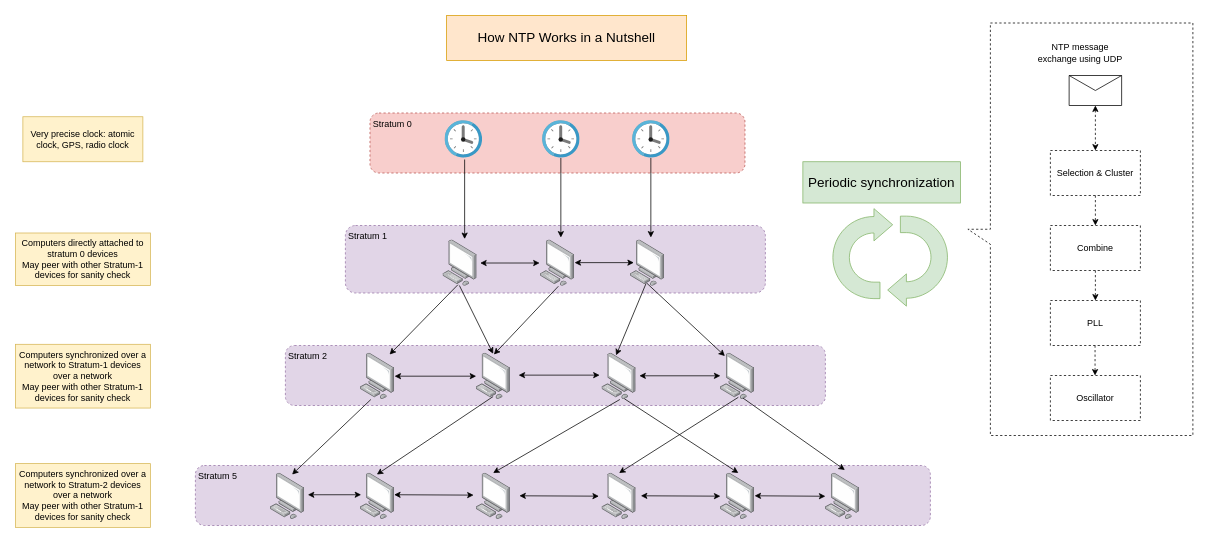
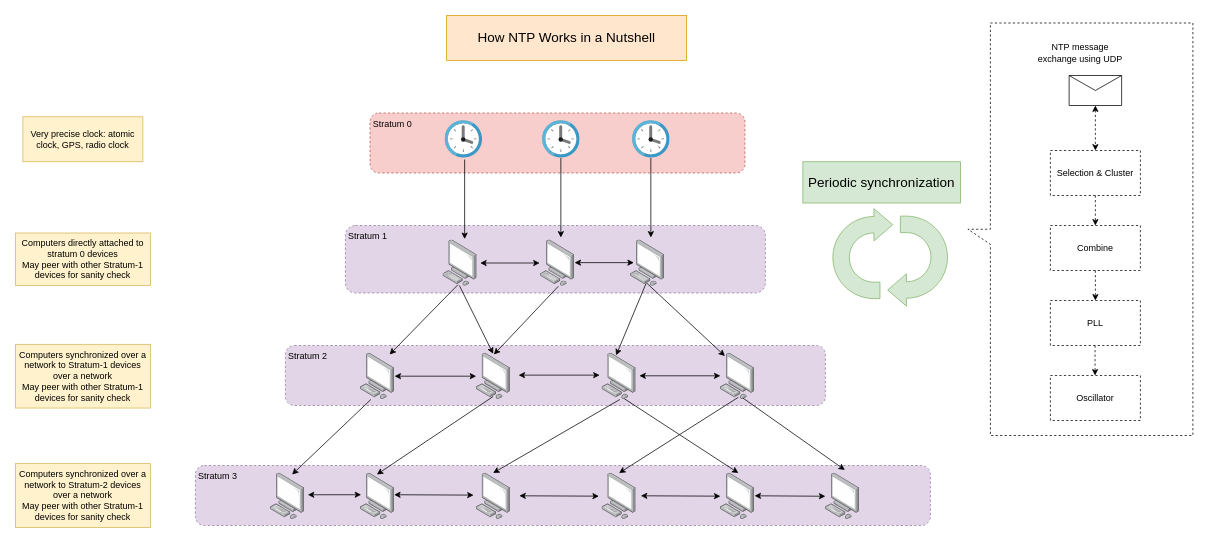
  <mxCell id="0" />
  <mxCell id="1" parent="0" />
  <mxCell id="2" value="" style="shape=callout;whiteSpace=wrap;html=1;perimeter=calloutPerimeter;direction=south;dashed=1;" vertex="1" parent="1"><mxGeometry x="1290" y="30" width="300" height="550" as="geometry" /></mxCell>
  <mxCell id="3" value="" style="rounded=1;whiteSpace=wrap;html=1;dashed=1;fillColor=#e1d5e7;strokeColor=#9673a6;" vertex="1" parent="1"><mxGeometry x="460" y="300" width="560" height="90" as="geometry" /></mxCell>
  <mxCell id="4" value="" style="rounded=1;whiteSpace=wrap;html=1;dashed=1;fillColor=#e1d5e7;strokeColor=#9673a6;" vertex="1" parent="1"><mxGeometry x="260" y="620" width="980" height="80" as="geometry" /></mxCell>
  <mxCell id="5" value="" style="rounded=1;whiteSpace=wrap;html=1;dashed=1;fillColor=#e1d5e7;strokeColor=#9673a6;" vertex="1" parent="1"><mxGeometry x="380" y="460" width="720" height="80" as="geometry" /></mxCell>
  <mxCell id="6" value="" style="rounded=1;whiteSpace=wrap;html=1;dashed=1;fillColor=#f8cecc;strokeColor=#b85450;" vertex="1" parent="1"><mxGeometry x="492.8" y="150" width="500" height="80" as="geometry" /></mxCell>
  <mxCell id="7" value="" style="image;sketch=0;aspect=fixed;html=1;points=[];align=center;fontSize=12;image=img/lib/mscae/Clock.svg;" vertex="1" parent="1"><mxGeometry x="592.8" y="160" width="50" height="50" as="geometry" /></mxCell>
  <mxCell id="8" value="" style="image;sketch=0;aspect=fixed;html=1;points=[];align=center;fontSize=12;image=img/lib/mscae/Clock.svg;" vertex="1" parent="1"><mxGeometry x="722.8" y="160" width="50" height="50" as="geometry" /></mxCell>
  <mxCell id="9" value="" style="image;sketch=0;aspect=fixed;html=1;points=[];align=center;fontSize=12;image=img/lib/mscae/Clock.svg;" vertex="1" parent="1"><mxGeometry x="842.8" y="160" width="50" height="50" as="geometry" /></mxCell>
  <mxCell id="10" value="" style="image;points=[];aspect=fixed;html=1;align=center;shadow=0;dashed=0;image=img/lib/allied_telesis/computer_and_terminals/Personal_Computer.svg;" vertex="1" parent="1"><mxGeometry x="480" y="470" width="45.6" height="61.8" as="geometry" /></mxCell>
  <mxCell id="11" value="" style="image;points=[];aspect=fixed;html=1;align=center;shadow=0;dashed=0;image=img/lib/allied_telesis/computer_and_terminals/Personal_Computer.svg;" vertex="1" parent="1"><mxGeometry x="634.4" y="470" width="45.6" height="61.8" as="geometry" /></mxCell>
  <mxCell id="12" value="" style="image;points=[];aspect=fixed;html=1;align=center;shadow=0;dashed=0;image=img/lib/allied_telesis/computer_and_terminals/Personal_Computer.svg;" vertex="1" parent="1"><mxGeometry x="802" y="470" width="45.6" height="61.8" as="geometry" /></mxCell>
  <mxCell id="13" value="" style="image;points=[];aspect=fixed;html=1;align=center;shadow=0;dashed=0;image=img/lib/allied_telesis/computer_and_terminals/Personal_Computer.svg;" vertex="1" parent="1"><mxGeometry x="960" y="470" width="45.6" height="61.8" as="geometry" /></mxCell>
  <mxCell id="14" value="" style="image;points=[];aspect=fixed;html=1;align=center;shadow=0;dashed=0;image=img/lib/allied_telesis/computer_and_terminals/Personal_Computer.svg;" vertex="1" parent="1"><mxGeometry x="480" y="630" width="45.6" height="61.8" as="geometry" /></mxCell>
  <mxCell id="15" value="" style="image;points=[];aspect=fixed;html=1;align=center;shadow=0;dashed=0;image=img/lib/allied_telesis/computer_and_terminals/Personal_Computer.svg;" vertex="1" parent="1"><mxGeometry x="634.4" y="630" width="45.6" height="61.8" as="geometry" /></mxCell>
  <mxCell id="16" value="" style="image;points=[];aspect=fixed;html=1;align=center;shadow=0;dashed=0;image=img/lib/allied_telesis/computer_and_terminals/Personal_Computer.svg;" vertex="1" parent="1"><mxGeometry x="802" y="630" width="45.6" height="61.8" as="geometry" /></mxCell>
  <mxCell id="17" value="" style="image;points=[];aspect=fixed;html=1;align=center;shadow=0;dashed=0;image=img/lib/allied_telesis/computer_and_terminals/Personal_Computer.svg;" vertex="1" parent="1"><mxGeometry x="960" y="630" width="45.6" height="61.8" as="geometry" /></mxCell>
  <mxCell id="18" value="" style="image;points=[];aspect=fixed;html=1;align=center;shadow=0;dashed=0;image=img/lib/allied_telesis/computer_and_terminals/Personal_Computer.svg;" vertex="1" parent="1"><mxGeometry x="1100" y="630" width="45.6" height="61.8" as="geometry" /></mxCell>
  <mxCell id="19" value="" style="image;points=[];aspect=fixed;html=1;align=center;shadow=0;dashed=0;image=img/lib/allied_telesis/computer_and_terminals/Personal_Computer.svg;" vertex="1" parent="1"><mxGeometry x="360" y="630" width="45.6" height="61.8" as="geometry" /></mxCell>
  <mxCell id="20" value="" style="endArrow=classic;html=1;rounded=0;entryX=0.855;entryY=0.032;entryDx=0;entryDy=0;entryPerimeter=0;exitX=0.439;exitY=0.969;exitDx=0;exitDy=0;exitPerimeter=0;" edge="1" parent="1" source="43" target="10"><mxGeometry width="50" height="50" relative="1" as="geometry"><mxPoint x="560" y="340" as="sourcePoint" /><mxPoint x="930" y="450" as="targetPoint" /></mxGeometry></mxCell>
  <mxCell id="21" value="" style="endArrow=classic;html=1;rounded=0;entryX=0.518;entryY=0.032;entryDx=0;entryDy=0;entryPerimeter=0;exitX=0.526;exitY=1.002;exitDx=0;exitDy=0;exitPerimeter=0;" edge="1" parent="1" source="44" target="11"><mxGeometry width="50" height="50" relative="1" as="geometry"><mxPoint x="700" y="330" as="sourcePoint" /><mxPoint x="744.5" y="457" as="targetPoint" /></mxGeometry></mxCell>
  <mxCell id="22" value="" style="endArrow=classic;html=1;rounded=0;entryX=0.132;entryY=0.065;entryDx=0;entryDy=0;entryPerimeter=0;exitX=0.482;exitY=0.937;exitDx=0;exitDy=0;exitPerimeter=0;" edge="1" parent="1" source="45" target="13"><mxGeometry width="50" height="50" relative="1" as="geometry"><mxPoint x="865" y="330" as="sourcePoint" /><mxPoint x="864.5" y="460" as="targetPoint" /></mxGeometry></mxCell>
  <mxCell id="23" value="" style="endArrow=classic;startArrow=classic;html=1;rounded=0;" edge="1" parent="1" source="10" target="11"><mxGeometry width="50" height="50" relative="1" as="geometry"><mxPoint x="880" y="500" as="sourcePoint" /><mxPoint x="930" y="450" as="targetPoint" /></mxGeometry></mxCell>
  <mxCell id="24" value="" style="endArrow=classic;startArrow=classic;html=1;rounded=0;" edge="1" parent="1"><mxGeometry width="50" height="50" relative="1" as="geometry"><mxPoint x="691" y="499.5" as="sourcePoint" /><mxPoint x="799" y="499.5" as="targetPoint" /></mxGeometry></mxCell>
  <mxCell id="25" value="" style="endArrow=classic;startArrow=classic;html=1;rounded=0;" edge="1" parent="1"><mxGeometry width="50" height="50" relative="1" as="geometry"><mxPoint x="852" y="500.4" as="sourcePoint" /><mxPoint x="960" y="500.4" as="targetPoint" /></mxGeometry></mxCell>
  <mxCell id="26" value="" style="endArrow=classic;html=1;rounded=0;exitX=0.307;exitY=1.003;exitDx=0;exitDy=0;exitPerimeter=0;entryX=0.636;entryY=0.032;entryDx=0;entryDy=0;entryPerimeter=0;" edge="1" parent="1" source="10" target="19"><mxGeometry width="50" height="50" relative="1" as="geometry"><mxPoint x="880" y="500" as="sourcePoint" /><mxPoint x="930" y="450" as="targetPoint" /></mxGeometry></mxCell>
  <mxCell id="27" value="" style="endArrow=classic;html=1;rounded=0;entryX=0.417;entryY=0.049;entryDx=0;entryDy=0;entryPerimeter=0;exitX=0.461;exitY=0.937;exitDx=0;exitDy=0;exitPerimeter=0;" edge="1" parent="1" source="45" target="12"><mxGeometry width="50" height="50" relative="1" as="geometry"><mxPoint x="850" y="330" as="sourcePoint" /><mxPoint x="930" y="450" as="targetPoint" /></mxGeometry></mxCell>
  <mxCell id="28" value="" style="endArrow=classic;html=1;rounded=0;entryX=0.496;entryY=0.016;entryDx=0;entryDy=0;entryPerimeter=0;exitX=0.482;exitY=0.985;exitDx=0;exitDy=0;exitPerimeter=0;" edge="1" parent="1" source="43" target="11"><mxGeometry width="50" height="50" relative="1" as="geometry"><mxPoint x="570" y="380" as="sourcePoint" /><mxPoint x="930" y="450" as="targetPoint" /></mxGeometry></mxCell>
  <mxCell id="29" value="" style="endArrow=classic;startArrow=classic;html=1;rounded=0;entryX=0.022;entryY=0.469;entryDx=0;entryDy=0;entryPerimeter=0;" edge="1" parent="1" target="14"><mxGeometry width="50" height="50" relative="1" as="geometry"><mxPoint x="410" y="659" as="sourcePoint" /><mxPoint x="930" y="450" as="targetPoint" /></mxGeometry></mxCell>
  <mxCell id="30" value="" style="endArrow=classic;startArrow=classic;html=1;rounded=0;exitX=0.987;exitY=0.469;exitDx=0;exitDy=0;exitPerimeter=0;entryX=0.022;entryY=0.469;entryDx=0;entryDy=0;entryPerimeter=0;" edge="1" parent="1" source="14"><mxGeometry width="50" height="50" relative="1" as="geometry"><mxPoint x="560" y="660.5" as="sourcePoint" /><mxPoint x="631" y="659.5" as="targetPoint" /></mxGeometry></mxCell>
  <mxCell id="31" value="" style="endArrow=classic;startArrow=classic;html=1;rounded=0;exitX=0.987;exitY=0.469;exitDx=0;exitDy=0;exitPerimeter=0;entryX=0.022;entryY=0.469;entryDx=0;entryDy=0;entryPerimeter=0;" edge="1" parent="1"><mxGeometry width="50" height="50" relative="1" as="geometry"><mxPoint x="692" y="660.4" as="sourcePoint" /><mxPoint x="798" y="660.9" as="targetPoint" /></mxGeometry></mxCell>
  <mxCell id="32" value="" style="endArrow=classic;startArrow=classic;html=1;rounded=0;exitX=0.987;exitY=0.469;exitDx=0;exitDy=0;exitPerimeter=0;entryX=0.022;entryY=0.469;entryDx=0;entryDy=0;entryPerimeter=0;" edge="1" parent="1"><mxGeometry width="50" height="50" relative="1" as="geometry"><mxPoint x="854" y="660.4" as="sourcePoint" /><mxPoint x="960" y="660.9" as="targetPoint" /></mxGeometry></mxCell>
  <mxCell id="33" value="" style="endArrow=classic;startArrow=classic;html=1;rounded=0;exitX=0.987;exitY=0.469;exitDx=0;exitDy=0;exitPerimeter=0;" edge="1" parent="1"><mxGeometry width="50" height="50" relative="1" as="geometry"><mxPoint x="1005.6" y="660.4" as="sourcePoint" /><mxPoint x="1100" y="661" as="targetPoint" /></mxGeometry></mxCell>
  <mxCell id="34" value="" style="endArrow=classic;html=1;rounded=0;exitX=0.496;exitY=0.939;exitDx=0;exitDy=0;exitPerimeter=0;entryX=0.482;entryY=0.032;entryDx=0;entryDy=0;entryPerimeter=0;" edge="1" parent="1" source="11" target="14"><mxGeometry width="50" height="50" relative="1" as="geometry"><mxPoint x="880" y="500" as="sourcePoint" /><mxPoint x="930" y="450" as="targetPoint" /></mxGeometry></mxCell>
  <mxCell id="35" value="" style="endArrow=classic;html=1;rounded=0;exitX=0.526;exitY=1.003;exitDx=0;exitDy=0;exitPerimeter=0;entryX=0.496;entryY=0;entryDx=0;entryDy=0;entryPerimeter=0;" edge="1" parent="1" source="12" target="15"><mxGeometry width="50" height="50" relative="1" as="geometry"><mxPoint x="880" y="500" as="sourcePoint" /><mxPoint x="930" y="450" as="targetPoint" /></mxGeometry></mxCell>
  <mxCell id="36" value="" style="endArrow=classic;html=1;rounded=0;exitX=0.526;exitY=0.955;exitDx=0;exitDy=0;exitPerimeter=0;entryX=0.504;entryY=0;entryDx=0;entryDy=0;entryPerimeter=0;" edge="1" parent="1" source="13" target="16"><mxGeometry width="50" height="50" relative="1" as="geometry"><mxPoint x="880" y="500" as="sourcePoint" /><mxPoint x="930" y="450" as="targetPoint" /></mxGeometry></mxCell>
  <mxCell id="37" value="" style="endArrow=classic;html=1;rounded=0;exitX=0.658;exitY=0.971;exitDx=0;exitDy=0;exitPerimeter=0;entryX=0.57;entryY=-0.065;entryDx=0;entryDy=0;entryPerimeter=0;" edge="1" parent="1" source="13" target="18"><mxGeometry width="50" height="50" relative="1" as="geometry"><mxPoint x="880" y="500" as="sourcePoint" /><mxPoint x="930" y="450" as="targetPoint" /></mxGeometry></mxCell>
  <mxCell id="38" value="" style="endArrow=classic;html=1;rounded=0;exitX=0.658;exitY=0.987;exitDx=0;exitDy=0;exitPerimeter=0;entryX=0.526;entryY=0;entryDx=0;entryDy=0;entryPerimeter=0;" edge="1" parent="1" source="12" target="17"><mxGeometry width="50" height="50" relative="1" as="geometry"><mxPoint x="880" y="500" as="sourcePoint" /><mxPoint x="930" y="450" as="targetPoint" /></mxGeometry></mxCell>
  <mxCell id="39" value="Stratum 0" style="text;html=1;align=center;verticalAlign=middle;whiteSpace=wrap;rounded=0;" vertex="1" parent="1"><mxGeometry x="492.8" y="150" width="60" height="30" as="geometry" /></mxCell>
  <mxCell id="40" value="Stratum 2" style="text;html=1;align=center;verticalAlign=middle;whiteSpace=wrap;rounded=0;" vertex="1" parent="1"><mxGeometry x="380" y="460" width="60" height="30" as="geometry" /></mxCell>
- <mxCell id="41" value="Stratum 5" style="text;html=1;align=center;verticalAlign=middle;whiteSpace=wrap;rounded=0;" vertex="1" parent="1"><mxGeometry x="260" y="620" width="60" height="30" as="geometry" /></mxCell>
+ <mxCell id="41" value="Stratum 3" style="text;html=1;align=center;verticalAlign=middle;whiteSpace=wrap;rounded=0;" vertex="1" parent="1"><mxGeometry x="260" y="620" width="60" height="30" as="geometry" /></mxCell>
  <mxCell id="42" value="Stratum 1" style="text;html=1;align=center;verticalAlign=middle;whiteSpace=wrap;rounded=0;" vertex="1" parent="1"><mxGeometry x="460" y="300" width="60" height="30" as="geometry" /></mxCell>
  <mxCell id="43" value="" style="image;points=[];aspect=fixed;html=1;align=center;shadow=0;dashed=0;image=img/lib/allied_telesis/computer_and_terminals/Personal_Computer.svg;" vertex="1" parent="1"><mxGeometry x="590" y="319.1" width="45.6" height="61.8" as="geometry" /></mxCell>
  <mxCell id="44" value="" style="image;points=[];aspect=fixed;html=1;align=center;shadow=0;dashed=0;image=img/lib/allied_telesis/computer_and_terminals/Personal_Computer.svg;" vertex="1" parent="1"><mxGeometry x="720" y="319.1" width="45.6" height="61.8" as="geometry" /></mxCell>
  <mxCell id="45" value="" style="image;points=[];aspect=fixed;html=1;align=center;shadow=0;dashed=0;image=img/lib/allied_telesis/computer_and_terminals/Personal_Computer.svg;" vertex="1" parent="1"><mxGeometry x="840" y="319.1" width="45.6" height="61.8" as="geometry" /></mxCell>
  <mxCell id="46" value="" style="endArrow=classic;html=1;rounded=0;exitX=0.524;exitY=1.04;exitDx=0;exitDy=0;exitPerimeter=0;entryX=0.636;entryY=-0.018;entryDx=0;entryDy=0;entryPerimeter=0;" edge="1" parent="1" source="7" target="43"><mxGeometry width="50" height="50" relative="1" as="geometry"><mxPoint x="880" y="440" as="sourcePoint" /><mxPoint x="930" y="390" as="targetPoint" /></mxGeometry></mxCell>
  <mxCell id="47" value="" style="endArrow=classic;html=1;rounded=0;exitX=0.524;exitY=1.04;exitDx=0;exitDy=0;exitPerimeter=0;entryX=0.636;entryY=-0.018;entryDx=0;entryDy=0;entryPerimeter=0;" edge="1" parent="1"><mxGeometry width="50" height="50" relative="1" as="geometry"><mxPoint x="747.3" y="210" as="sourcePoint" /><mxPoint x="747.3" y="316" as="targetPoint" /></mxGeometry></mxCell>
  <mxCell id="48" value="" style="endArrow=classic;html=1;rounded=0;exitX=0.524;exitY=1.04;exitDx=0;exitDy=0;exitPerimeter=0;entryX=0.636;entryY=-0.018;entryDx=0;entryDy=0;entryPerimeter=0;" edge="1" parent="1"><mxGeometry width="50" height="50" relative="1" as="geometry"><mxPoint x="867.3" y="210" as="sourcePoint" /><mxPoint x="867.3" y="316" as="targetPoint" /></mxGeometry></mxCell>
  <mxCell id="49" value="Very precise clock: atomic clock, GPS, radio clock" style="text;html=1;align=center;verticalAlign=middle;whiteSpace=wrap;rounded=0;fillColor=#fff2cc;strokeColor=#d6b656;" vertex="1" parent="1"><mxGeometry x="30" y="155" width="160" height="60" as="geometry" /></mxCell>
  <mxCell id="50" value="Computers directly attached to stratum 0 devices&lt;br&gt;May peer with other Stratum-1 devices for sanity check" style="text;html=1;align=center;verticalAlign=middle;whiteSpace=wrap;rounded=0;fillColor=#fff2cc;strokeColor=#d6b656;" vertex="1" parent="1"><mxGeometry x="20" y="310" width="180" height="70" as="geometry" /></mxCell>
  <mxCell id="51" value="" style="endArrow=classic;startArrow=classic;html=1;rounded=0;entryX=-0.022;entryY=0.5;entryDx=0;entryDy=0;entryPerimeter=0;exitX=0.321;exitY=0.556;exitDx=0;exitDy=0;exitPerimeter=0;" edge="1" parent="1" source="3" target="44"><mxGeometry width="50" height="50" relative="1" as="geometry"><mxPoint x="460" y="440" as="sourcePoint" /><mxPoint x="510" y="390" as="targetPoint" /></mxGeometry></mxCell>
  <mxCell id="52" value="" style="endArrow=classic;startArrow=classic;html=1;rounded=0;entryX=-0.022;entryY=0.5;entryDx=0;entryDy=0;entryPerimeter=0;exitX=0.321;exitY=0.556;exitDx=0;exitDy=0;exitPerimeter=0;" edge="1" parent="1"><mxGeometry width="50" height="50" relative="1" as="geometry"><mxPoint x="765.6" y="349.5" as="sourcePoint" /><mxPoint x="844.6" y="349.5" as="targetPoint" /></mxGeometry></mxCell>
  <mxCell id="53" value="Computers synchronized over a network to Stratum-1 devices over a network&lt;br&gt;May peer with other Stratum-1 devices for sanity check" style="text;html=1;align=center;verticalAlign=middle;whiteSpace=wrap;rounded=0;fillColor=#fff2cc;strokeColor=#d6b656;" vertex="1" parent="1"><mxGeometry x="20" y="458.4" width="180" height="85" as="geometry" /></mxCell>
  <mxCell id="54" value="Computers synchronized over a network to Stratum-2 devices over a network&lt;br&gt;May peer with other Stratum-1 devices for sanity check" style="text;html=1;align=center;verticalAlign=middle;whiteSpace=wrap;rounded=0;fillColor=#fff2cc;strokeColor=#d6b656;" vertex="1" parent="1"><mxGeometry x="20" y="617.5" width="180" height="85" as="geometry" /></mxCell>
  <mxCell id="55" value="&lt;font style=&quot;font-size: 18px;&quot;&gt;How NTP Works in a Nutshell&lt;/font&gt;" style="text;html=1;align=center;verticalAlign=middle;whiteSpace=wrap;rounded=0;fillColor=#ffe6cc;strokeColor=#d79b00;" vertex="1" parent="1"><mxGeometry x="595" y="20" width="320" height="60" as="geometry" /></mxCell>
  <mxCell id="56" value="" style="html=1;shadow=0;dashed=0;align=center;verticalAlign=middle;shape=mxgraph.arrows2.uTurnArrow;dy=11;arrowHead=43;dx2=25;direction=east;fillColor=#d5e8d4;strokeColor=#82b366;" vertex="1" parent="1"><mxGeometry x="1110" y="277.5" width="62.8" height="120" as="geometry" /></mxCell>
  <mxCell id="57" value="" style="html=1;shadow=0;dashed=0;align=center;verticalAlign=middle;shape=mxgraph.arrows2.uTurnArrow;dy=11;arrowHead=43;dx2=25;direction=west;fillColor=#d5e8d4;strokeColor=#82b366;" vertex="1" parent="1"><mxGeometry x="1200" y="287.5" width="62.8" height="120" as="geometry" /></mxCell>
  <mxCell id="58" value="&lt;font style=&quot;font-size: 18px;&quot;&gt;Periodic synchronization&lt;/font&gt;" style="text;html=1;align=center;verticalAlign=middle;whiteSpace=wrap;rounded=0;fillColor=#d5e8d4;strokeColor=#82b366;" vertex="1" parent="1"><mxGeometry x="1070" y="215" width="210" height="55" as="geometry" /></mxCell>
  <mxCell id="59" value="Selection &amp;amp; Cluster" style="rounded=0;whiteSpace=wrap;html=1;dashed=1;" vertex="1" parent="1"><mxGeometry x="1400" y="200" width="120" height="60" as="geometry" /></mxCell>
  <mxCell id="60" value="Combine" style="rounded=0;whiteSpace=wrap;html=1;dashed=1;" vertex="1" parent="1"><mxGeometry x="1400" y="300" width="120" height="60" as="geometry" /></mxCell>
  <mxCell id="61" value="PLL" style="rounded=0;whiteSpace=wrap;html=1;dashed=1;" vertex="1" parent="1"><mxGeometry x="1400" y="400" width="120" height="60" as="geometry" /></mxCell>
  <mxCell id="62" value="" style="endArrow=classic;html=1;rounded=0;exitX=0.5;exitY=1;exitDx=0;exitDy=0;entryX=0.5;entryY=0;entryDx=0;entryDy=0;dashed=1;" edge="1" parent="1" source="59" target="60"><mxGeometry width="50" height="50" relative="1" as="geometry"><mxPoint x="1100" y="420" as="sourcePoint" /><mxPoint x="1150" y="370" as="targetPoint" /></mxGeometry></mxCell>
  <mxCell id="63" value="" style="endArrow=classic;html=1;rounded=0;exitX=0.5;exitY=1;exitDx=0;exitDy=0;dashed=1;" edge="1" parent="1" source="60" target="61"><mxGeometry width="50" height="50" relative="1" as="geometry"><mxPoint x="1100" y="420" as="sourcePoint" /><mxPoint x="1150" y="370" as="targetPoint" /></mxGeometry></mxCell>
  <mxCell id="64" value="" style="shape=message;html=1;html=1;outlineConnect=0;labelPosition=center;verticalLabelPosition=bottom;align=center;verticalAlign=top;" vertex="1" parent="1"><mxGeometry x="1425" y="100" width="70" height="40" as="geometry" /></mxCell>
  <mxCell id="65" value="NTP message exchange using UDP" style="text;html=1;align=center;verticalAlign=middle;whiteSpace=wrap;rounded=0;" vertex="1" parent="1"><mxGeometry x="1380" y="50" width="120" height="40" as="geometry" /></mxCell>
  <mxCell id="66" value="" style="endArrow=classic;startArrow=classic;html=1;rounded=0;exitX=0.5;exitY=1;exitDx=0;exitDy=0;entryX=0.5;entryY=0;entryDx=0;entryDy=0;dashed=1;" edge="1" parent="1" source="64" target="59"><mxGeometry width="50" height="50" relative="1" as="geometry"><mxPoint x="1100" y="420" as="sourcePoint" /><mxPoint x="1150" y="370" as="targetPoint" /></mxGeometry></mxCell>
  <mxCell id="67" value="Oscillator" style="rounded=0;whiteSpace=wrap;html=1;dashed=1;" vertex="1" parent="1"><mxGeometry x="1400" y="500" width="120" height="60" as="geometry" /></mxCell>
  <mxCell id="68" value="" style="endArrow=classic;html=1;rounded=0;exitX=0.5;exitY=1;exitDx=0;exitDy=0;dashed=1;" edge="1" parent="1"><mxGeometry width="50" height="50" relative="1" as="geometry"><mxPoint x="1459.58" y="460" as="sourcePoint" /><mxPoint x="1459.58" y="500" as="targetPoint" /></mxGeometry></mxCell>
